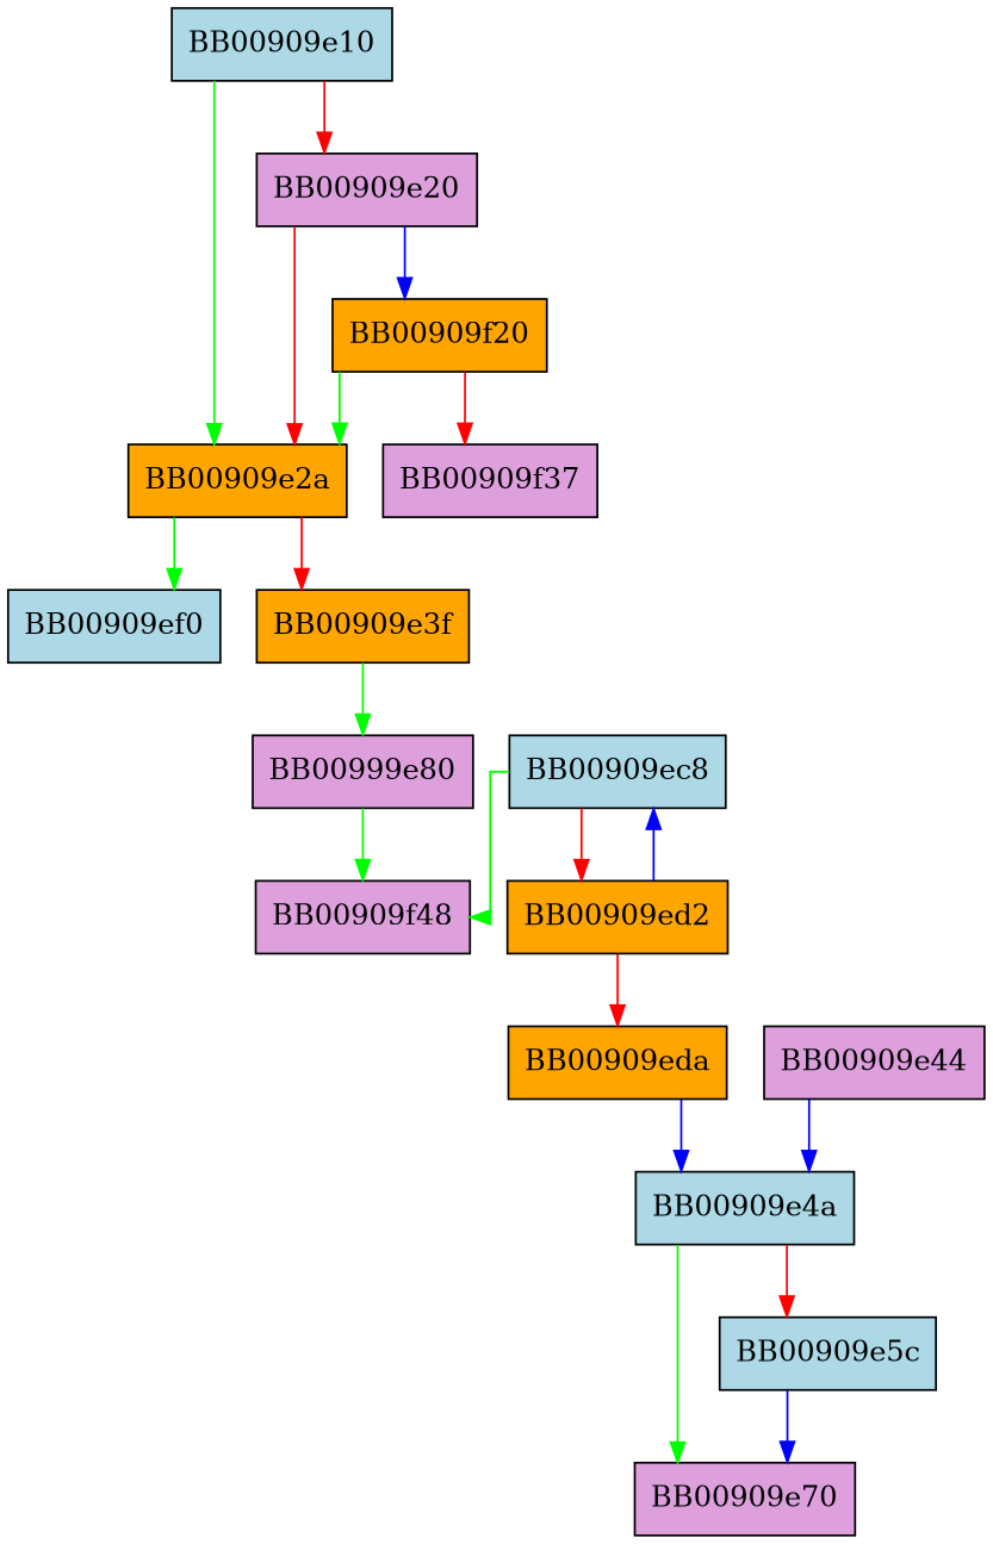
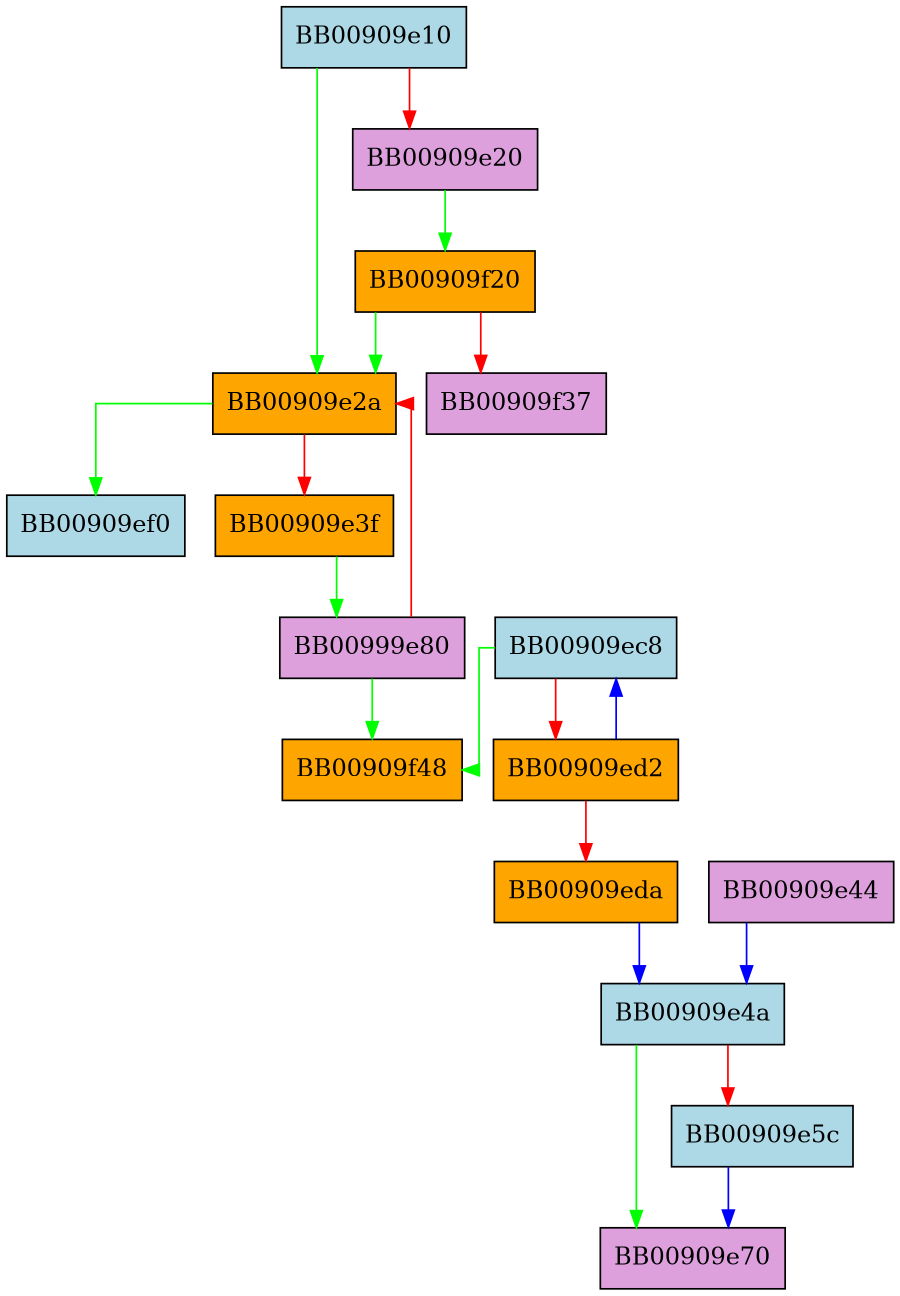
  digraph {
    splines=ortho
    node [fillcolor=orange shape=box style=filled]
    edge [color=green]
    BB00909e10 [fillcolor=lightblue]
    BB00909e2a
    BB00909e20 [fillcolor=plum]
    BB00909ef0 [fillcolor=lightblue]
    BB00909e3f
    BB00909f20
    n7 [fillcolor=plum label=BB00999e80]
    BB00909f37 [fillcolor=plum]
-   BB00909f48 [fillcolor=plum]
+   BB00909f48
    BB00909e44 [fillcolor=plum]
    BB00909e4a [fillcolor=lightblue]
    BB00909e70 [fillcolor=plum]
    BB00909e5c [fillcolor=lightblue]
    BB00909ec8 [fillcolor=lightblue]
    BB00909ed2
    BB00909eda
    BB00909e10 -> BB00909e2a
    BB00909e10 -> BB00909e20 [color=red]
    BB00909e2a -> BB00909ef0
    BB00909e2a -> BB00909e3f [color=red]
-   BB00909e20 -> BB00909e2a [color=red]
-   BB00909e20 -> BB00909f20 [color=blue]
+   n7 -> BB00909e2a [color=red]
+   BB00909e20 -> BB00909f20
    BB00909e3f -> n7
    BB00909f20 -> BB00909e2a
    BB00909f20 -> BB00909f37 [color=red]
    n7 -> BB00909f48
    BB00909e44 -> BB00909e4a [color=blue]
    BB00909e4a -> BB00909e70
    BB00909e4a -> BB00909e5c [color=red]
    BB00909e5c -> BB00909e70 [color=blue]
    BB00909ec8 -> BB00909f48
    BB00909ec8 -> BB00909ed2 [color=red]
    BB00909ed2 -> BB00909ec8 [color=blue]
    BB00909ed2 -> BB00909eda [color=red]
    BB00909eda -> BB00909e4a [color=blue]
  }
